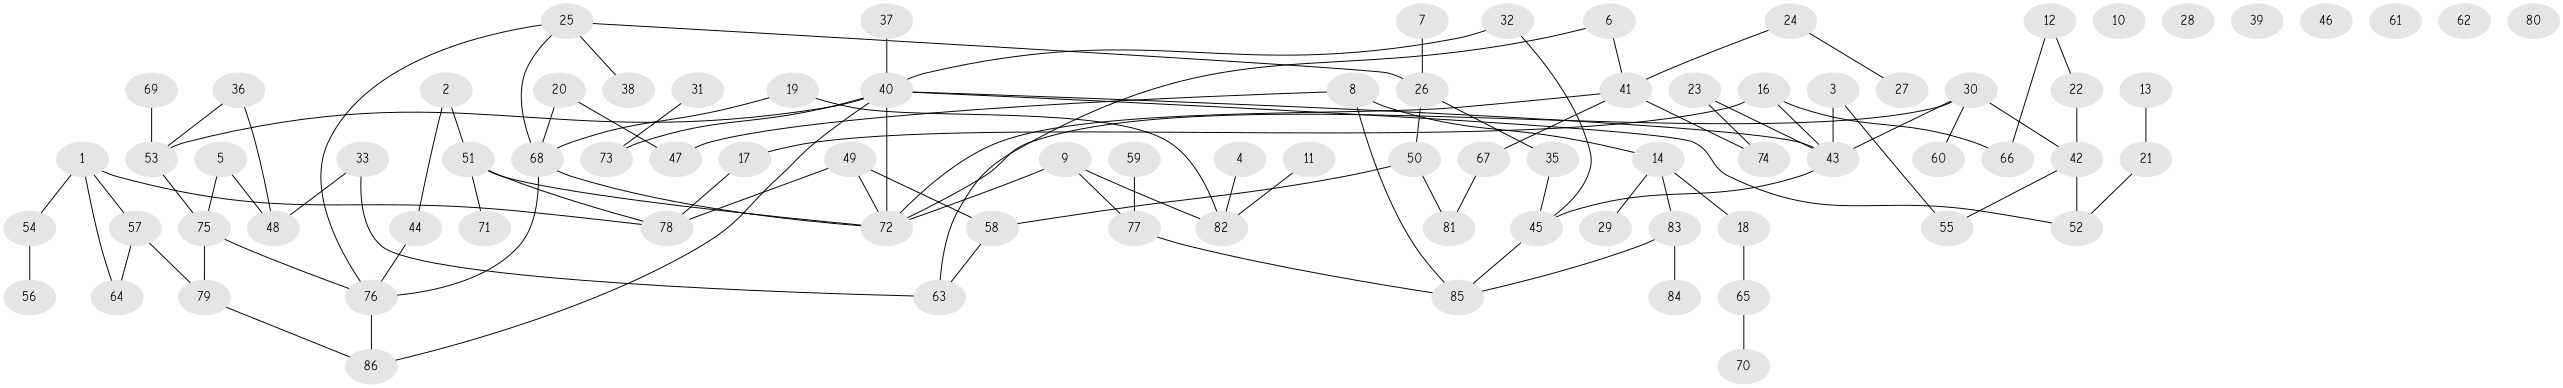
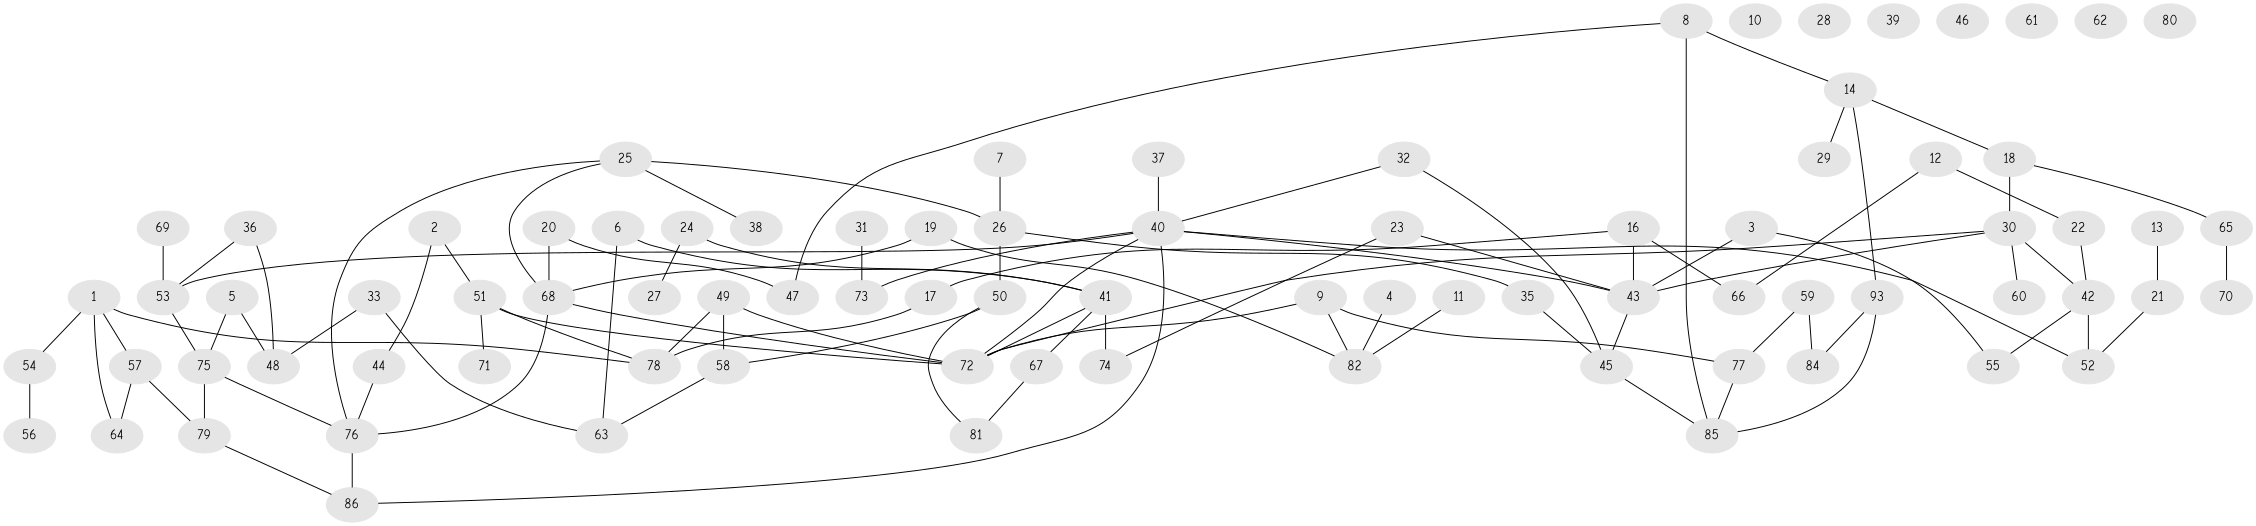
  graph {
    fontname="Comic Neue"
    node [color=gray90 fontname="Comic Neue" style=filled]
    edge [fontname="Comic Neue"]
    1
    54
    57
    64
    78
    56
    79
    2
    44
    51
    76
    72
    71
    3
    43
    55
    45
    4
    82
    5
    48
    75
    6
    41
    63
    74
    67
    7
    26
    35
    50
    8
    14
    47
    85
    18
    29
-   83
+   83 [label=93]
    9
    77
    10
    11
    12
    22
    66
    42
    13
    21
    52
    30
    65
    84
    36
    53
    16
    17
    60
    70
    19
    68
    20
    23
    24
    27
    25
    38
    86
    58
    81
    28
    31
    73
    32
    40
    33
    37
    39
    46
    49
    59
    61
    62
    69
    80
    1 -- 54
    1 -- 57
    1 -- 64
    1 -- 78
    54 -- 56
    57 -- 64
    57 -- 79
    79 -- 86
    2 -- 44
    2 -- 51
    44 -- 76
    51 -- 78
    51 -- 72
    51 -- 71
    76 -- 86
    3 -- 43
    3 -- 55
    43 -- 45
    45 -- 85
    4 -- 82
    5 -- 48
    5 -- 75
    75 -- 79
    75 -- 76
    6 -- 41
    6 -- 63
    41 -- 72
    41 -- 74
    41 -- 67
    67 -- 81
    7 -- 26
    26 -- 35
    26 -- 50
    35 -- 45
    50 -- 58
    50 -- 81
    8 -- 14
    8 -- 47
    8 -- 85
    14 -- 18
    14 -- 29
    14 -- 83
+   18 -- 30
    18 -- 65
    83 -- 85
    83 -- 84
    9 -- 72
    9 -- 82
    9 -- 77
    77 -- 85
    11 -- 82
    12 -- 22
    12 -- 66
    22 -- 42
    42 -- 55
    42 -- 52
    13 -- 21
    21 -- 52
    30 -- 72
    30 -- 43
    30 -- 42
    30 -- 60
    65 -- 70
    36 -- 48
    36 -- 53
    53 -- 75
    16 -- 43
    16 -- 66
    16 -- 17
    17 -- 78
    19 -- 82
    19 -- 68
    68 -- 76
    68 -- 72
    20 -- 47
    20 -- 68
    23 -- 43
    23 -- 74
    24 -- 41
    24 -- 27
    25 -- 76
    25 -- 26
    25 -- 68
    25 -- 38
    58 -- 63
    31 -- 73
    32 -- 45
    32 -- 40
    40 -- 72
    40 -- 43
    40 -- 52
    40 -- 53
    40 -- 86
    40 -- 73
    33 -- 48
    33 -- 63
    37 -- 40
    49 -- 78
    49 -- 72
    49 -- 58
    59 -- 77
+   59 -- 84
    69 -- 53
  }
